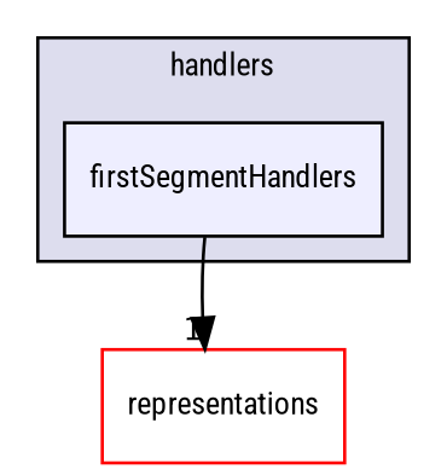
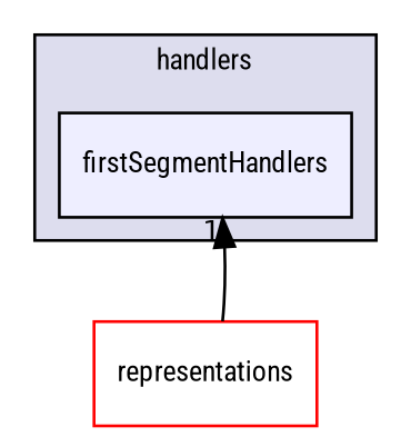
  digraph {
    compound=true
    fontname="Roboto Condensed"
    node [fontname="Roboto Condensed" fontsize=10 shape=box style=filled]
    n1 [fillcolor="#eeeeff" label=firstSegmentHandlers pencolor=black]
    n2 [color=red fillcolor=white label=representations]
    subgraph cluster_1 {
      bgcolor="#ddddee"
      fontsize=10
      label=handlers
      pencolor=black
      n1
    }
-   n1 -> n2 [headlabel=1 labeldistance=1.5 labelfontname=Helvetica labelfontsize=10 fontname="Roboto Condensed"]
+   n2 -> n1 [headlabel=1 labeldistance=1.5 labelfontname=Helvetica labelfontsize=10 fontname="Roboto Condensed"]
  }
